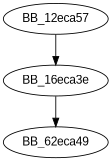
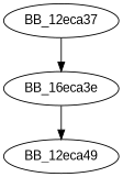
  digraph {
    fontname="Liberation Sans"
    node [fontname="Liberation Sans"]
    edge [fontname="Liberation Sans"]
    n1 [label=BB_16eca3e]
-   BB_12eca37 [label=BB_12eca57]
-   BB_12eca49 [label=BB_62eca49]
+   BB_12eca37
+   BB_12eca49
    n1 -> BB_12eca49
    BB_12eca37 -> n1
  }
